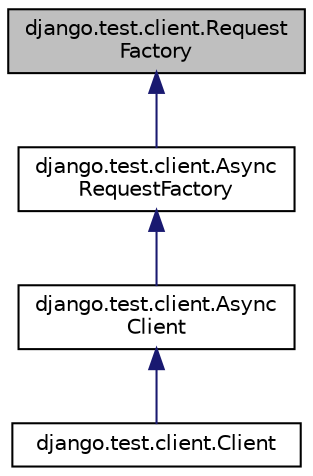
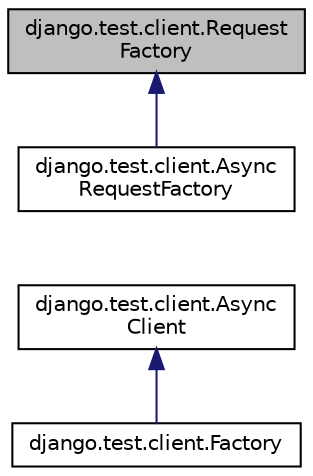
  digraph {
    node [color=black fillcolor=white fontname=Helvetica fontsize=10 shape=record style=filled]
    edge [color=midnightblue dir=back fontname=Helvetica fontsize=10 labelfontname=Helvetica labelfontsize=10 style=solid]
    n1 [fillcolor=grey75 fontcolor=black height=0.2 label="django.test.client.Request\lFactory" width=0.4]
    n2 [height=0.2 label="django.test.client.Async\lRequestFactory" width=0.4]
    n3 [height=0.2 label="django.test.client.Async\lClient" width=0.4]
-   n4 [height=0.2 label="django.test.client.Client" width=0.4]
+   n4 [height=0.2 label="django.test.client.Factory" width=0.4]
    n1 -> n2
-   n2 -> n3
    n3 -> n4
  }
